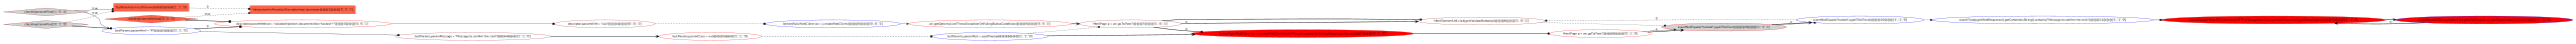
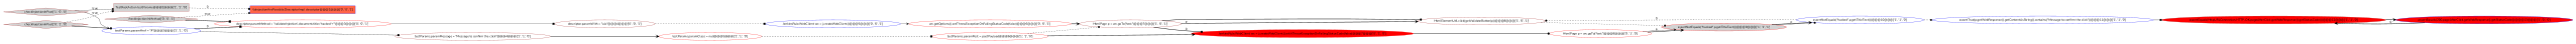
  digraph {
    fontname=Nunito
    rankdir=LR
    node [color=brown fillcolor=white fontname=Nunito shape=ellipse style=filled]
    edge [arrowhead=dot fontname=Nunito style=bold]
    n1 [label="HtmlElementUtil.click(getValidateButton(p))@@@8@@@['1', '0', '1']"]
    n2 [color=red fillcolor=lightgray label="assertNotEquals(\"hacked\",p.getTitleText())@@@9@@@['1', '1', '1']"]
    n3 [color=blue label="assertNotEquals(\"hacked\",p.getTitleText())@@@10@@@['1', '1', '0']"]
    n4 [fillcolor=lightgray label="checkInjectionInPost['1', '0', '0']" shape=diamond]
    n5 [color=blue label="testParams.paramHref = \"#\"@@@3@@@['1', '1', '0']"]
-   n6 [fillcolor=tomato label="TestRootAction testParams@@@2@@@['1', '1', '0']" shape=box]
+   n6 [fillcolor=lightgray label="TestRootAction testParams@@@2@@@['1', '1', '0']" shape=box]
    n7 [color=red label="descriptor.paramMethod = \"validateInjection',document.title='hacked'+'\"@@@3@@@['0', '0', '1']"]
    n8 [label="testParams.paramMessage = \"Message to confirm the click\"@@@4@@@['1', '1', '0']"]
    n9 [color=blue fillcolor=tomato label="NoInjectionArePossible.DescriptorImpl descriptor@@@2@@@['0', '0', '1']" shape=box]
    n10 [label="HtmlPage p = wc.goTo(\"test\")@@@7@@@['1', '0', '1']"]
    n11 [color=red fillcolor=red label="JenkinsRule.WebClient wc = j.createWebClient().withThrowExceptionOnFailingStatusCode(false)@@@7@@@['0', '1', '0']"]
    n12 [color=red label="HtmlPage p = wc.goTo(\"test\")@@@8@@@['0', '1', '0']"]
-   n13 [fillcolor=tomato label="checkInjectionInMethod['0', '0', '1']" shape=diamond]
+   n13 [fillcolor=lightgray label="checkInjectionInMethod['0', '0', '1']" shape=diamond]
    n14 [label="descriptor.paramWith = \"a,b\"@@@4@@@['0', '0', '1']"]
    n15 [color=red label="wc.getOptions().setThrowExceptionOnFailingStatusCode(false)@@@6@@@['0', '0', '1']"]
-   n16 [color=blue label="testParams.paramPost = postPayload@@@6@@@['1', '1', '0']"]
+   n16 [color=red label="testParams.paramPost = postPayload@@@6@@@['1', '1', '0']"]
    n17 [color=blue label="assertTrue(p.getWebResponse().getContentAsString().contains(\"Message to confirm the click\"))@@@11@@@['1', '1', '0']"]
    n18 [fillcolor=red label="assertEquals(HttpURLConnection.HTTP_OK,pageAfterClick.getWebResponse().getStatusCode())@@@12@@@['1', '1', '0']"]
    n19 [color=blue fillcolor=red label="assertEquals(200,pageAfterClick.getWebResponse().getStatusCode())@@@13@@@['1', '0', '0']"]
    n20 [color=blue label="JenkinsRule.WebClient wc = j.createWebClient()@@@5@@@['0', '0', '1']"]
    n21 [color=red label="testParams.paramClass = null@@@5@@@['1', '1', '0']"]
    n22 [fillcolor=lightgray label="checkInjectionInPost['0', '1', '0']" shape=diamond]
    n1 -> n2 [style=dashed]
    n2 -> n3 [arrowhead=vee label=p]
    n2 -> n3 [style=solid]
    n3 -> n1 [label=0 style=dashed]
    n3 -> n17 [style=dashed]
    n4 -> n5 [arrowhead=vee style=solid]
    n4 -> n6 [label=true style=solid]
    n5 -> n7 [arrowhead=box label=0]
    n5 -> n8 [arrowhead=box style=solid]
    n6 -> n9 [arrowhead=box label=0 style=dashed]
    n7 -> n14 [arrowhead=box style=solid]
    n8 -> n21 [arrowhead=vee]
    n10 -> n1 [arrowhead=vee label=p]
    n10 -> n1
    n10 -> n11 [label=0]
    n11 -> n12
    n12 -> n2 [arrowhead=vee label=p style=solid]
    n12 -> n2 [arrowhead=vee]
    n13 -> n7 [arrowhead=box]
    n13 -> n9 [label=true style=dashed]
    n14 -> n20 [arrowhead=box style=dashed]
    n15 -> n10 [arrowhead=vee]
    n16 -> n10 [style=dashed]
    n16 -> n11 [arrowhead=vee]
    n17 -> n18 [arrowhead=box style=solid]
    n18 -> n19 [arrowhead=vee]
    n19 -> n18 [arrowhead=vee label=0]
    n20 -> n15 [arrowhead=vee style=solid]
    n21 -> n16 [arrowhead=box style=dashed]
    n22 -> n5
    n22 -> n6 [arrowhead=box label=true style=dashed]
  }
